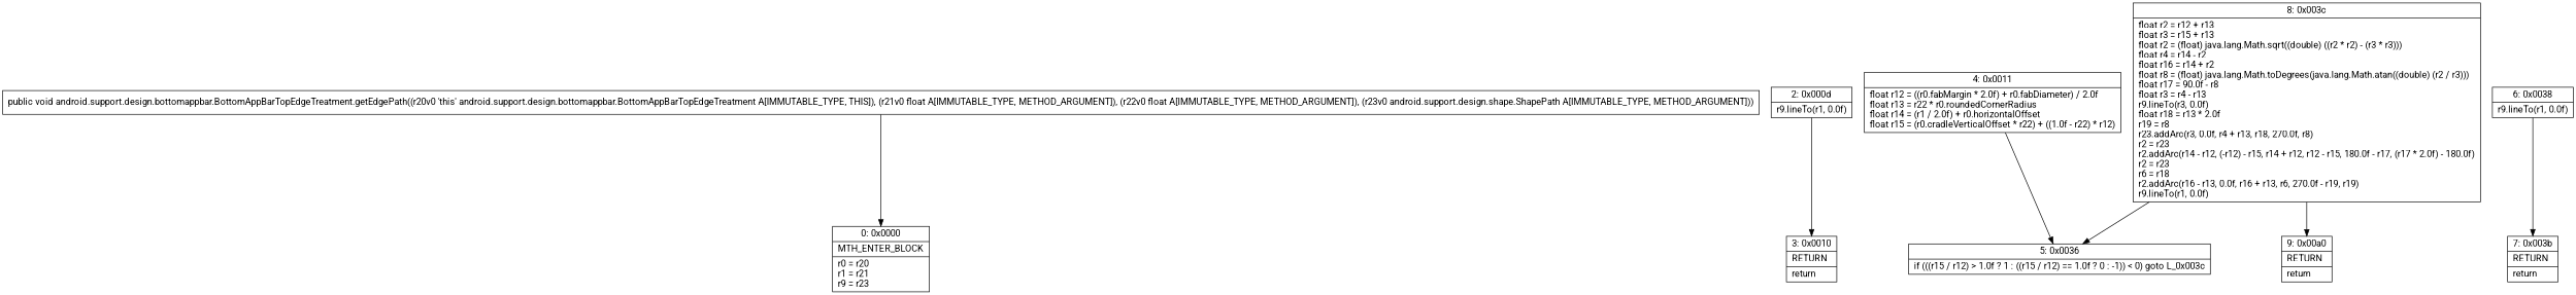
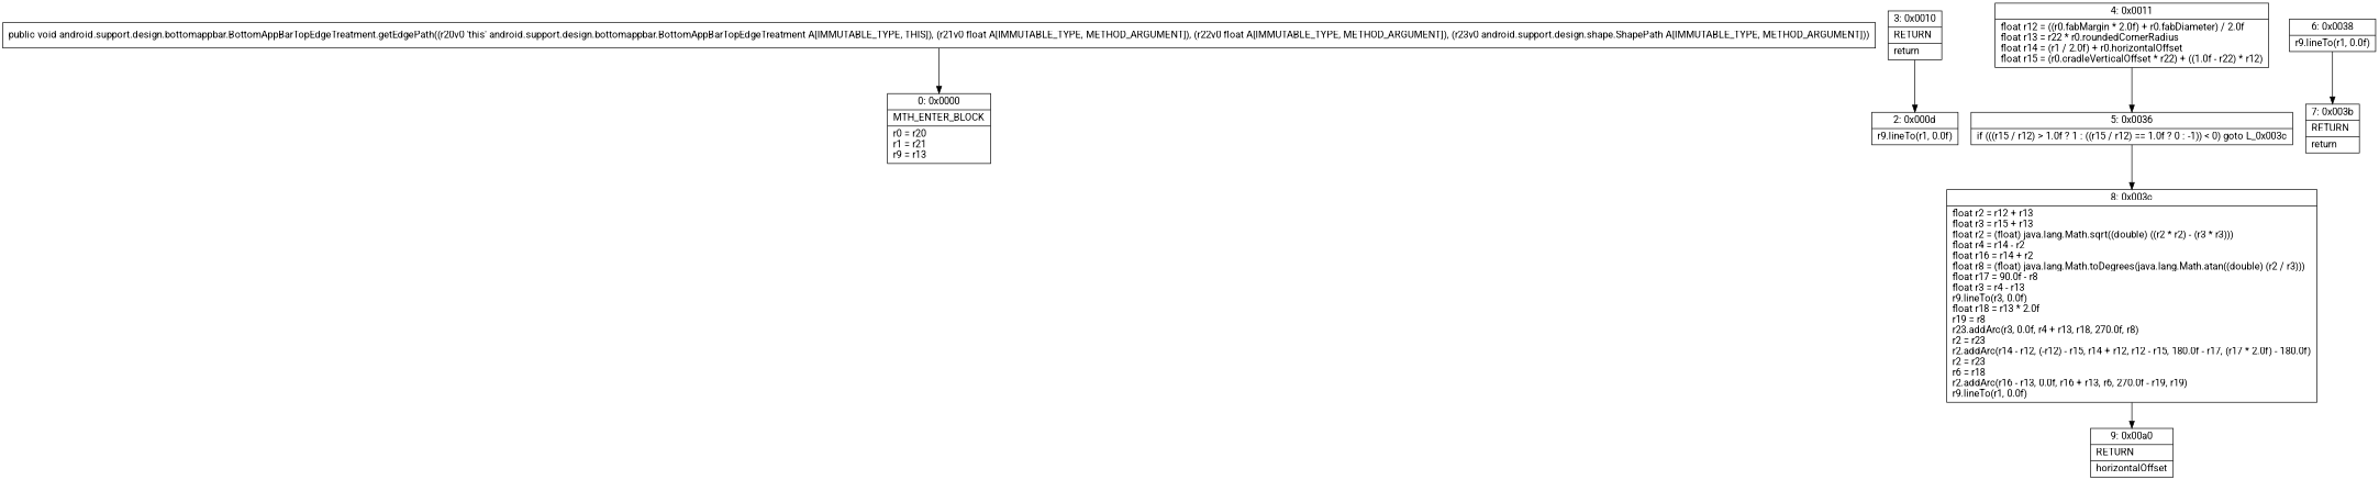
  digraph {
    fontname=Roboto
    node [fontname=Roboto shape=record]
    edge [fontname=Roboto]
-   n1 [label="{0\:\ 0x0000|MTH_ENTER_BLOCK\l|r0 = r20\lr1 = r21\lr9 = r23\l}"]
+   n1 [label="{0\:\ 0x0000|MTH_ENTER_BLOCK\l|r0 = r20\lr1 = r21\lr9 = r13\l}"]
    n2 [label="{2\:\ 0x000d|r9.lineTo(r1, 0.0f)\l}"]
    n3 [label="{3\:\ 0x0010|RETURN\l|return\l}"]
    n4 [label="{4\:\ 0x0011|float r12 = ((r0.fabMargin * 2.0f) + r0.fabDiameter) \/ 2.0f\lfloat r13 = r22 * r0.roundedCornerRadius\lfloat r14 = (r1 \/ 2.0f) + r0.horizontalOffset\lfloat r15 = (r0.cradleVerticalOffset * r22) + ((1.0f \- r22) * r12)\l}"]
    n5 [label="{5\:\ 0x0036|if (((r15 \/ r12) \> 1.0f ? 1 : ((r15 \/ r12) == 1.0f ? 0 : \-1)) \< 0) goto L_0x003c\l}"]
    n6 [label="{8\:\ 0x003c|float r2 = r12 + r13\lfloat r3 = r15 + r13\lfloat r2 = (float) java.lang.Math.sqrt((double) ((r2 * r2) \- (r3 * r3)))\lfloat r4 = r14 \- r2\lfloat r16 = r14 + r2\lfloat r8 = (float) java.lang.Math.toDegrees(java.lang.Math.atan((double) (r2 \/ r3)))\lfloat r17 = 90.0f \- r8\lfloat r3 = r4 \- r13\lr9.lineTo(r3, 0.0f)\lfloat r18 = r13 * 2.0f\lr19 = r8\lr23.addArc(r3, 0.0f, r4 + r13, r18, 270.0f, r8)\lr2 = r23\lr2.addArc(r14 \- r12, (\-r12) \- r15, r14 + r12, r12 \- r15, 180.0f \- r17, (r17 * 2.0f) \- 180.0f)\lr2 = r23\lr6 = r18\lr2.addArc(r16 \- r13, 0.0f, r16 + r13, r6, 270.0f \- r19, r19)\lr9.lineTo(r1, 0.0f)\l}"]
    n7 [label="{6\:\ 0x0038|r9.lineTo(r1, 0.0f)\l}"]
    n8 [label="{7\:\ 0x003b|RETURN\l|return\l}"]
-   n9 [label="{9\:\ 0x00a0|RETURN\l|return\l}"]
+   n9 [label="{9\:\ 0x00a0|RETURN\l|horizontalOffset\l}"]
    n10 [label="{public void android.support.design.bottomappbar.BottomAppBarTopEdgeTreatment.getEdgePath((r20v0 'this' android.support.design.bottomappbar.BottomAppBarTopEdgeTreatment A[IMMUTABLE_TYPE, THIS]), (r21v0 float A[IMMUTABLE_TYPE, METHOD_ARGUMENT]), (r22v0 float A[IMMUTABLE_TYPE, METHOD_ARGUMENT]), (r23v0 android.support.design.shape.ShapePath A[IMMUTABLE_TYPE, METHOD_ARGUMENT])) }"]
-   n2 -> n3
+   n3 -> n2
    n4 -> n5
-   n6 -> n5
+   n5 -> n6
    n6 -> n9
    n7 -> n8
    n10 -> n1
  }
